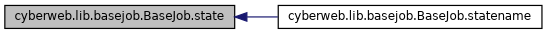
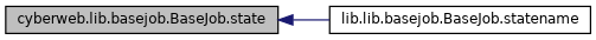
  digraph {
    rankdir=LR
    node [color=black fontname=Helvetica fontsize=10 shape=record style=filled]
    n1 [fillcolor=grey75 fontcolor=black height=0.2 label="cyberweb.lib.basejob.BaseJob.state" width=0.4]
-   n2 [fillcolor=white height=0.2 label="cyberweb.lib.basejob.BaseJob.statename" width=0.4]
+   n2 [fillcolor=white height=0.2 label="lib.lib.basejob.BaseJob.statename" width=0.4]
    n1 -> n2 [color=midnightblue dir=back fontname=Helvetica fontsize=10 labelfontname=Helvetica labelfontsize=10 style=solid]
  }
